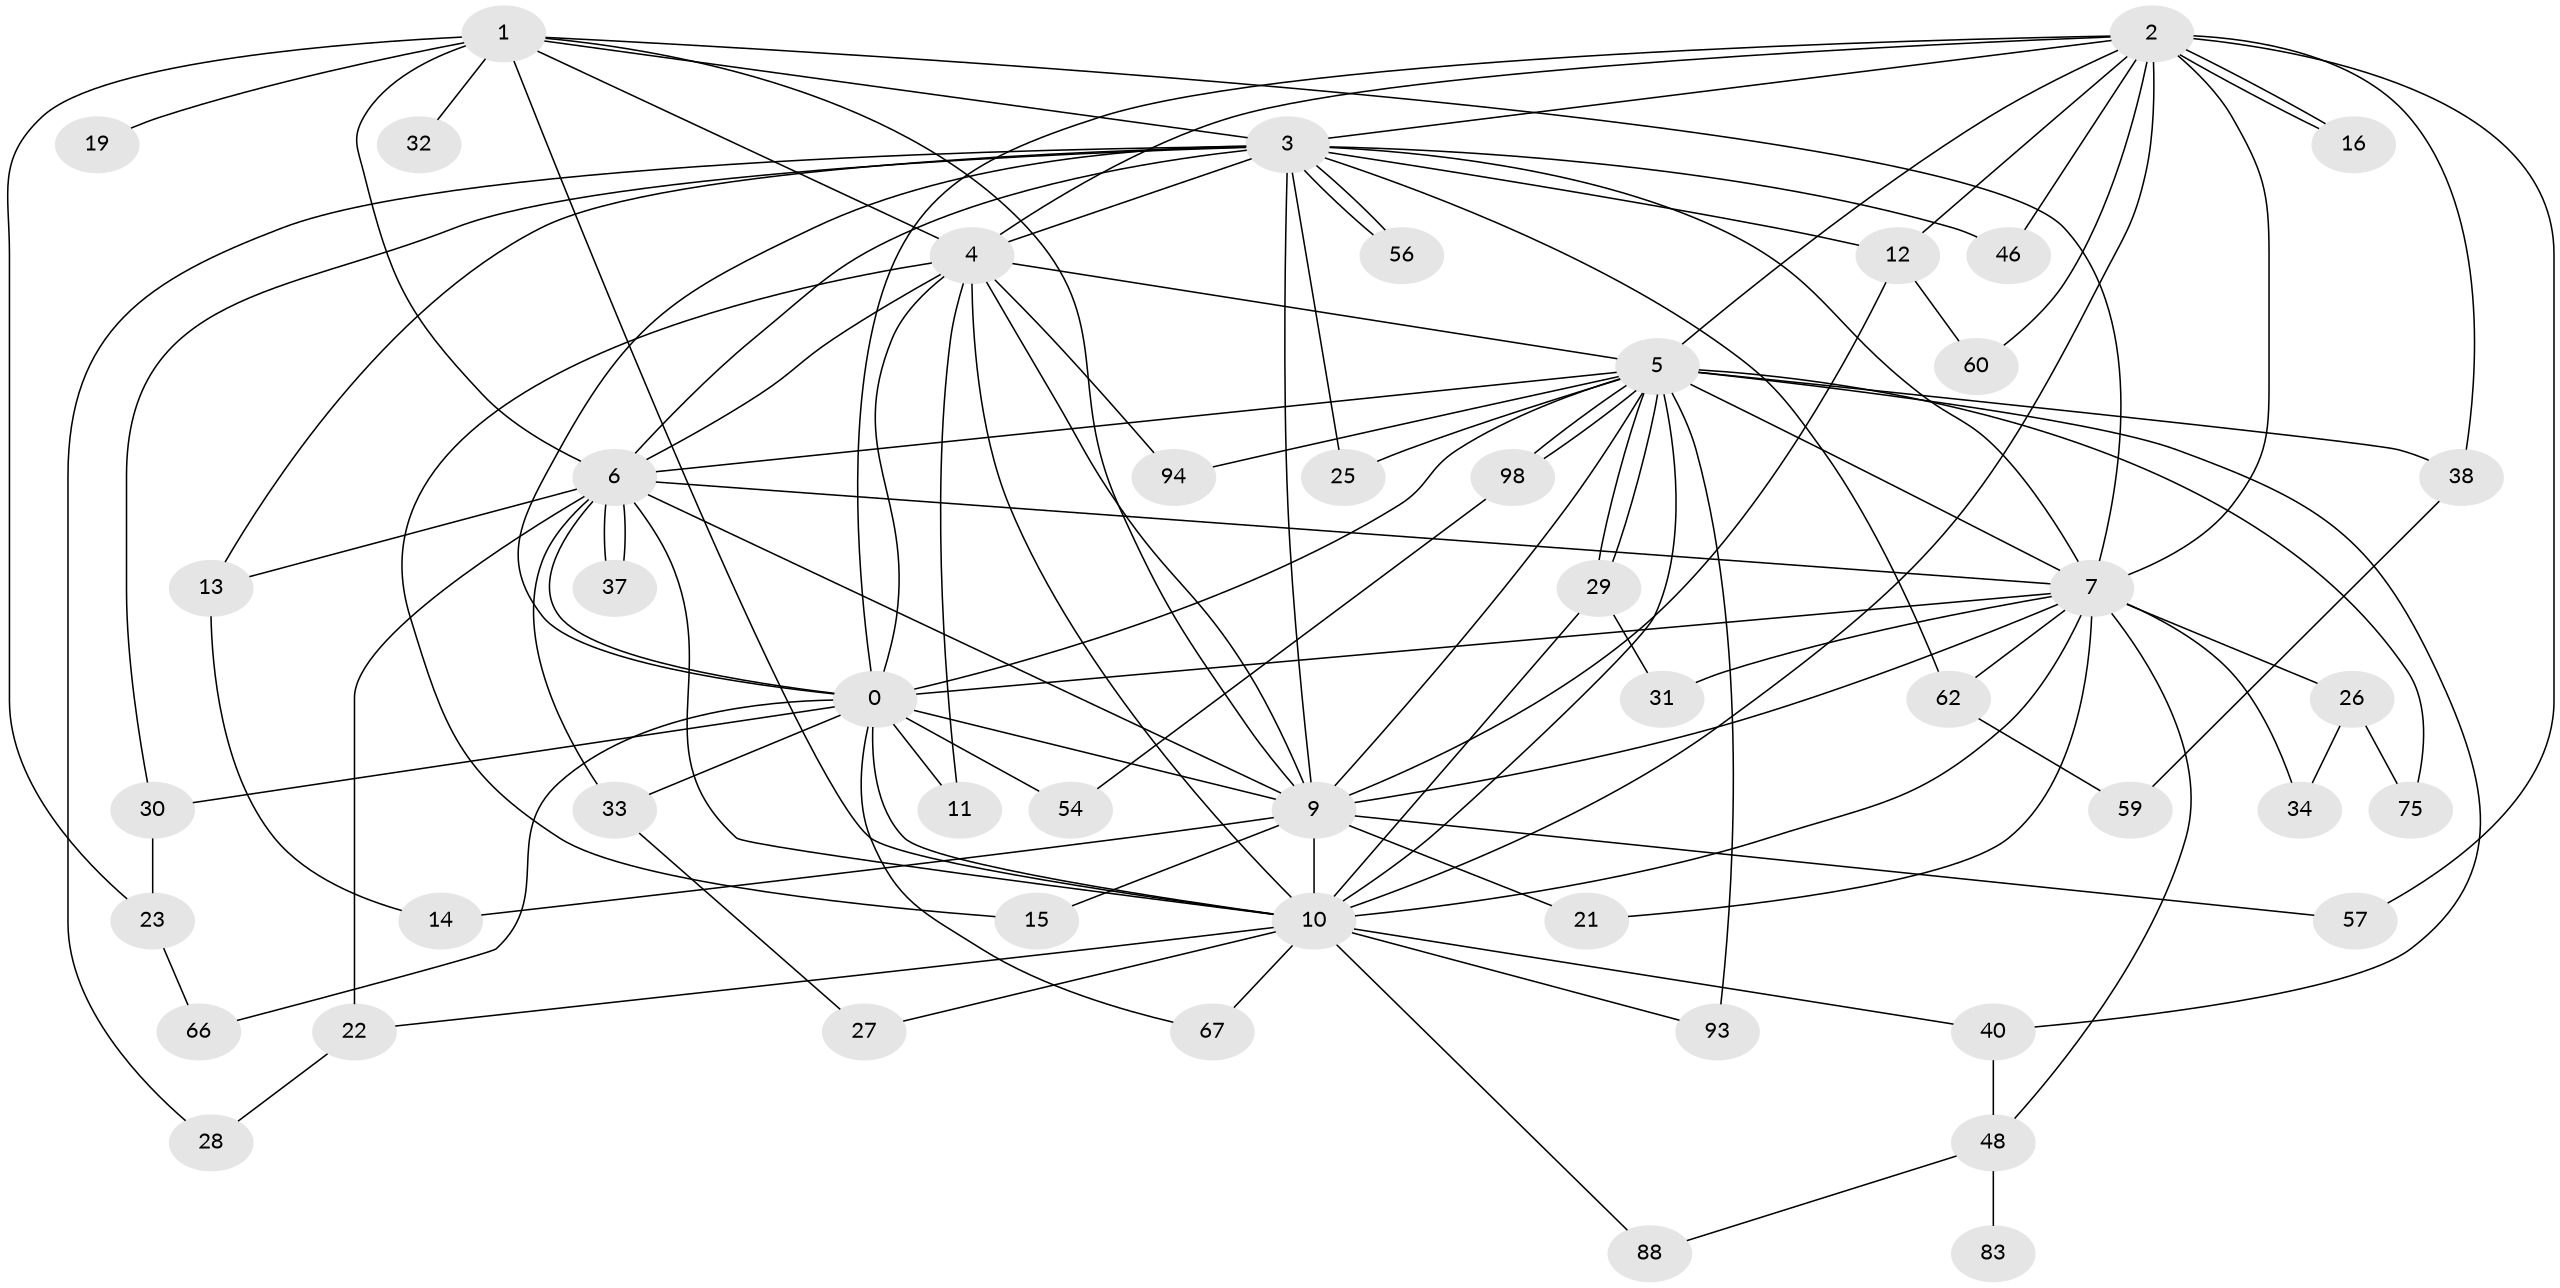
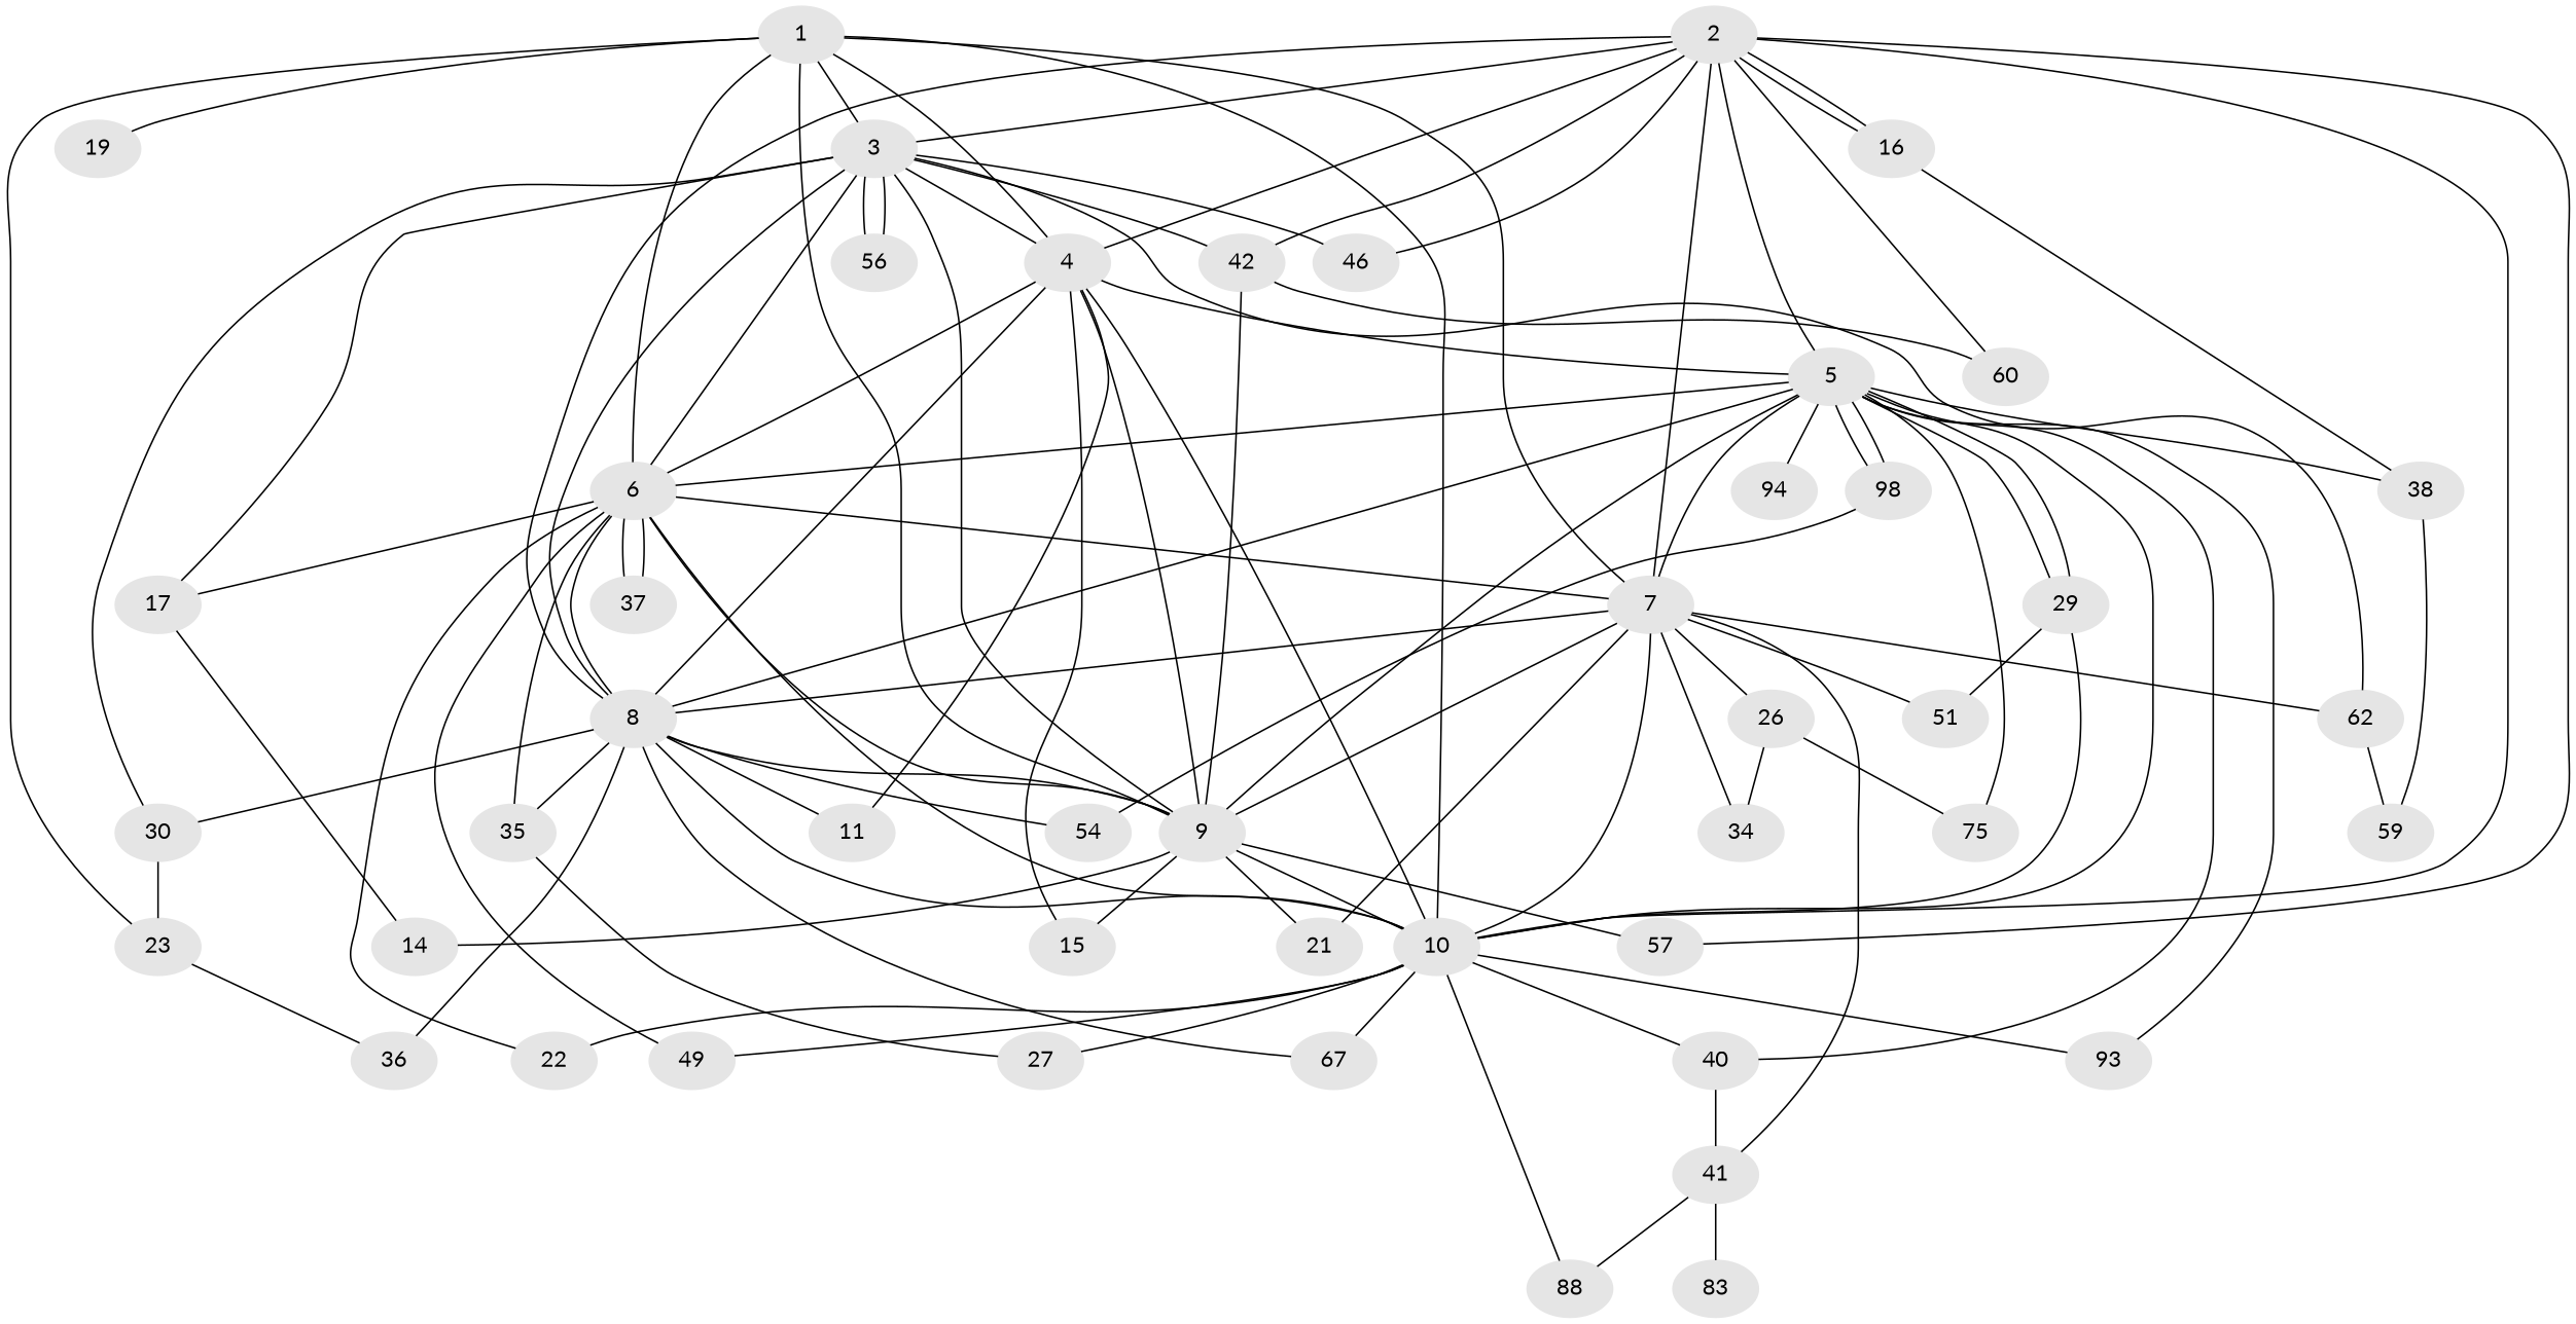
  graph {
    fontname=Lato
    node [color=gray90 fontname=Lato style=filled]
    edge [fontname=Lato]
    1
    3
    4
    6
    7
    9
    10
    19
    23
-   32
    2
    5
-   8 [label=0]
+   8
    16
    n15 [label=57]
    38
-   42 [label=12]
+   42
    46
    n19 [label=60]
    n20 [label=62]
-   13
-   25
-   28
+   13 [label=17]
    30
    n25 [label=56]
    11
    15
    n28 [label=94]
    n29 [label=98]
    29
    n31 [label=93]
    40
    n33 [label=75]
    22
-   35 [label=33]
+   35
    37
+   49
    26
    21
-   31
+   31 [label=51]
    34
-   41 [label=48]
-   36 [label=66]
+   41
+   36
    n44 [label=54]
    n45 [label=67]
    14
    27
    n48 [label=88]
    n49 [label=59]
    n50 [label=83]
    1 -- 3
    1 -- 4
    1 -- 6
    1 -- 7
    1 -- 9
    1 -- 10
    1 -- 19
    1 -- 23
-   1 -- 32
    3 -- 4
    3 -- 6
-   3 -- 7
    3 -- 9
    3 -- 8
    3 -- 42
    3 -- 46
    3 -- n20
    3 -- 13
-   3 -- 25
-   3 -- 28
    3 -- 30
    3 -- n25
    3 -- n25
    4 -- 6
    4 -- 9
    4 -- 10
    4 -- 5
    4 -- 8
    4 -- 11
    4 -- 15
-   4 -- n28
    6 -- 7
    6 -- 9
    6 -- 10
    6 -- 8
    6 -- 13
    6 -- 22
    6 -- 35
    6 -- 37
    6 -- 37
+   6 -- 49
    7 -- 9
    7 -- 10
    7 -- 8
    7 -- n20
    7 -- 26
    7 -- 21
    7 -- 31
    7 -- 34
    7 -- 41
    9 -- 10
    9 -- n15
    9 -- 15
    9 -- 21
    9 -- 14
    10 -- n31
    10 -- 40
    10 -- 22
+   10 -- 49
    10 -- n45
    10 -- 27
    10 -- n48
    23 -- 36
    2 -- 3
    2 -- 4
    2 -- 7
    2 -- 10
    2 -- 5
    2 -- 8
    2 -- 16
    2 -- 16
    2 -- n15
-   2 -- 38
+   16 -- 38
    2 -- 42
    2 -- 46
    2 -- n19
    5 -- 6
    5 -- 7
    5 -- 9
    5 -- 10
    5 -- 8
    5 -- 38
-   5 -- 25
    5 -- n28
    5 -- n29
    5 -- n29
    5 -- 29
    5 -- 29
    5 -- n31
    5 -- 40
    5 -- n33
    8 -- 9
    8 -- 10
    8 -- 30
    8 -- 11
    8 -- 35
    8 -- 36
    8 -- n44
    8 -- n45
    38 -- n49
    42 -- 9
    42 -- n19
    n20 -- n49
    13 -- 14
    30 -- 23
    n29 -- n44
    29 -- 10
    29 -- 31
    40 -- 41
-   22 -- 28
    35 -- 27
    26 -- n33
    26 -- 34
    41 -- n48
    41 -- n50
  }
